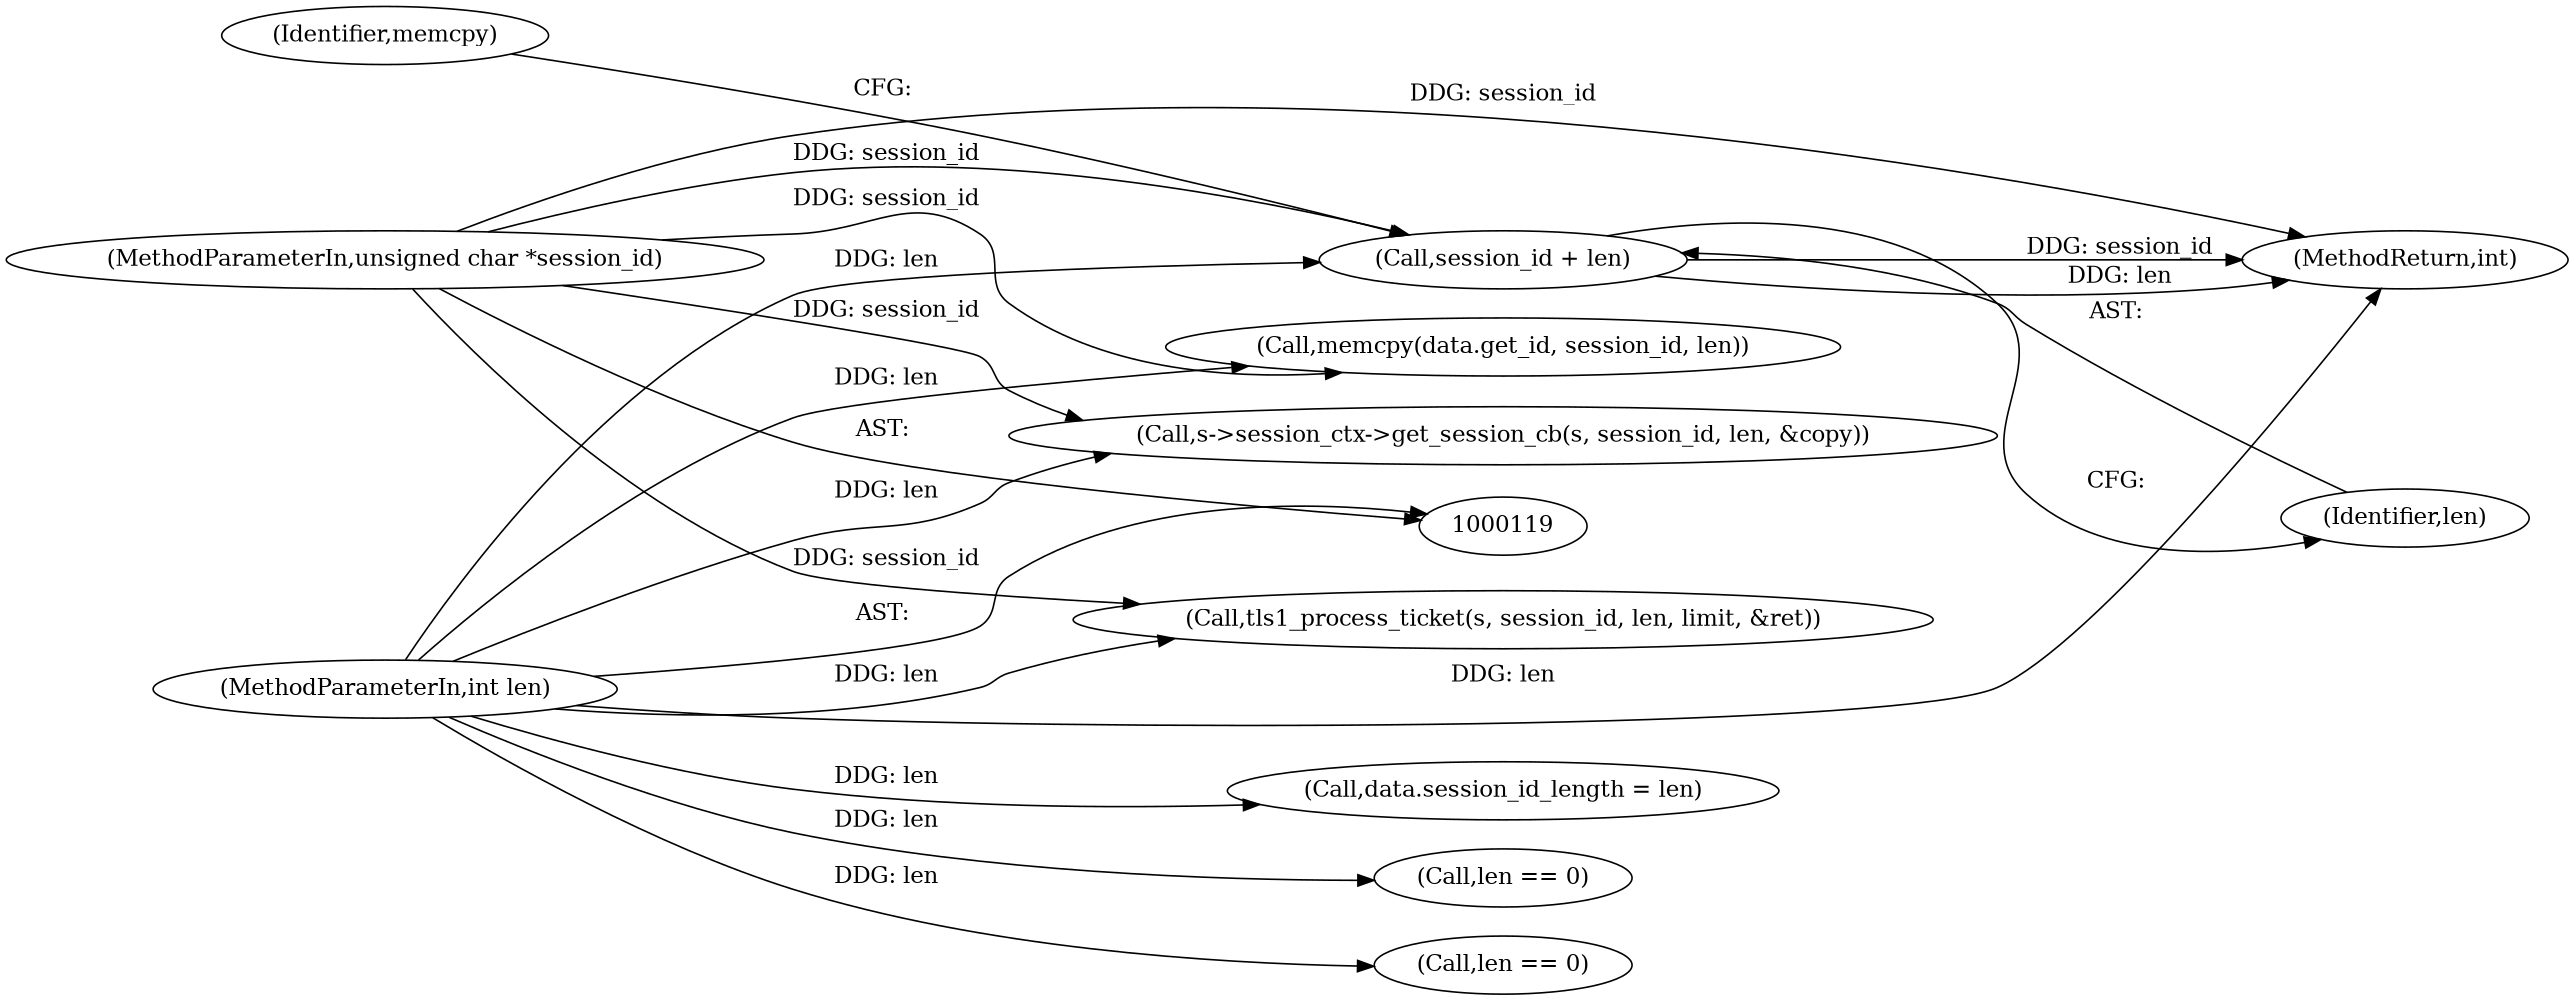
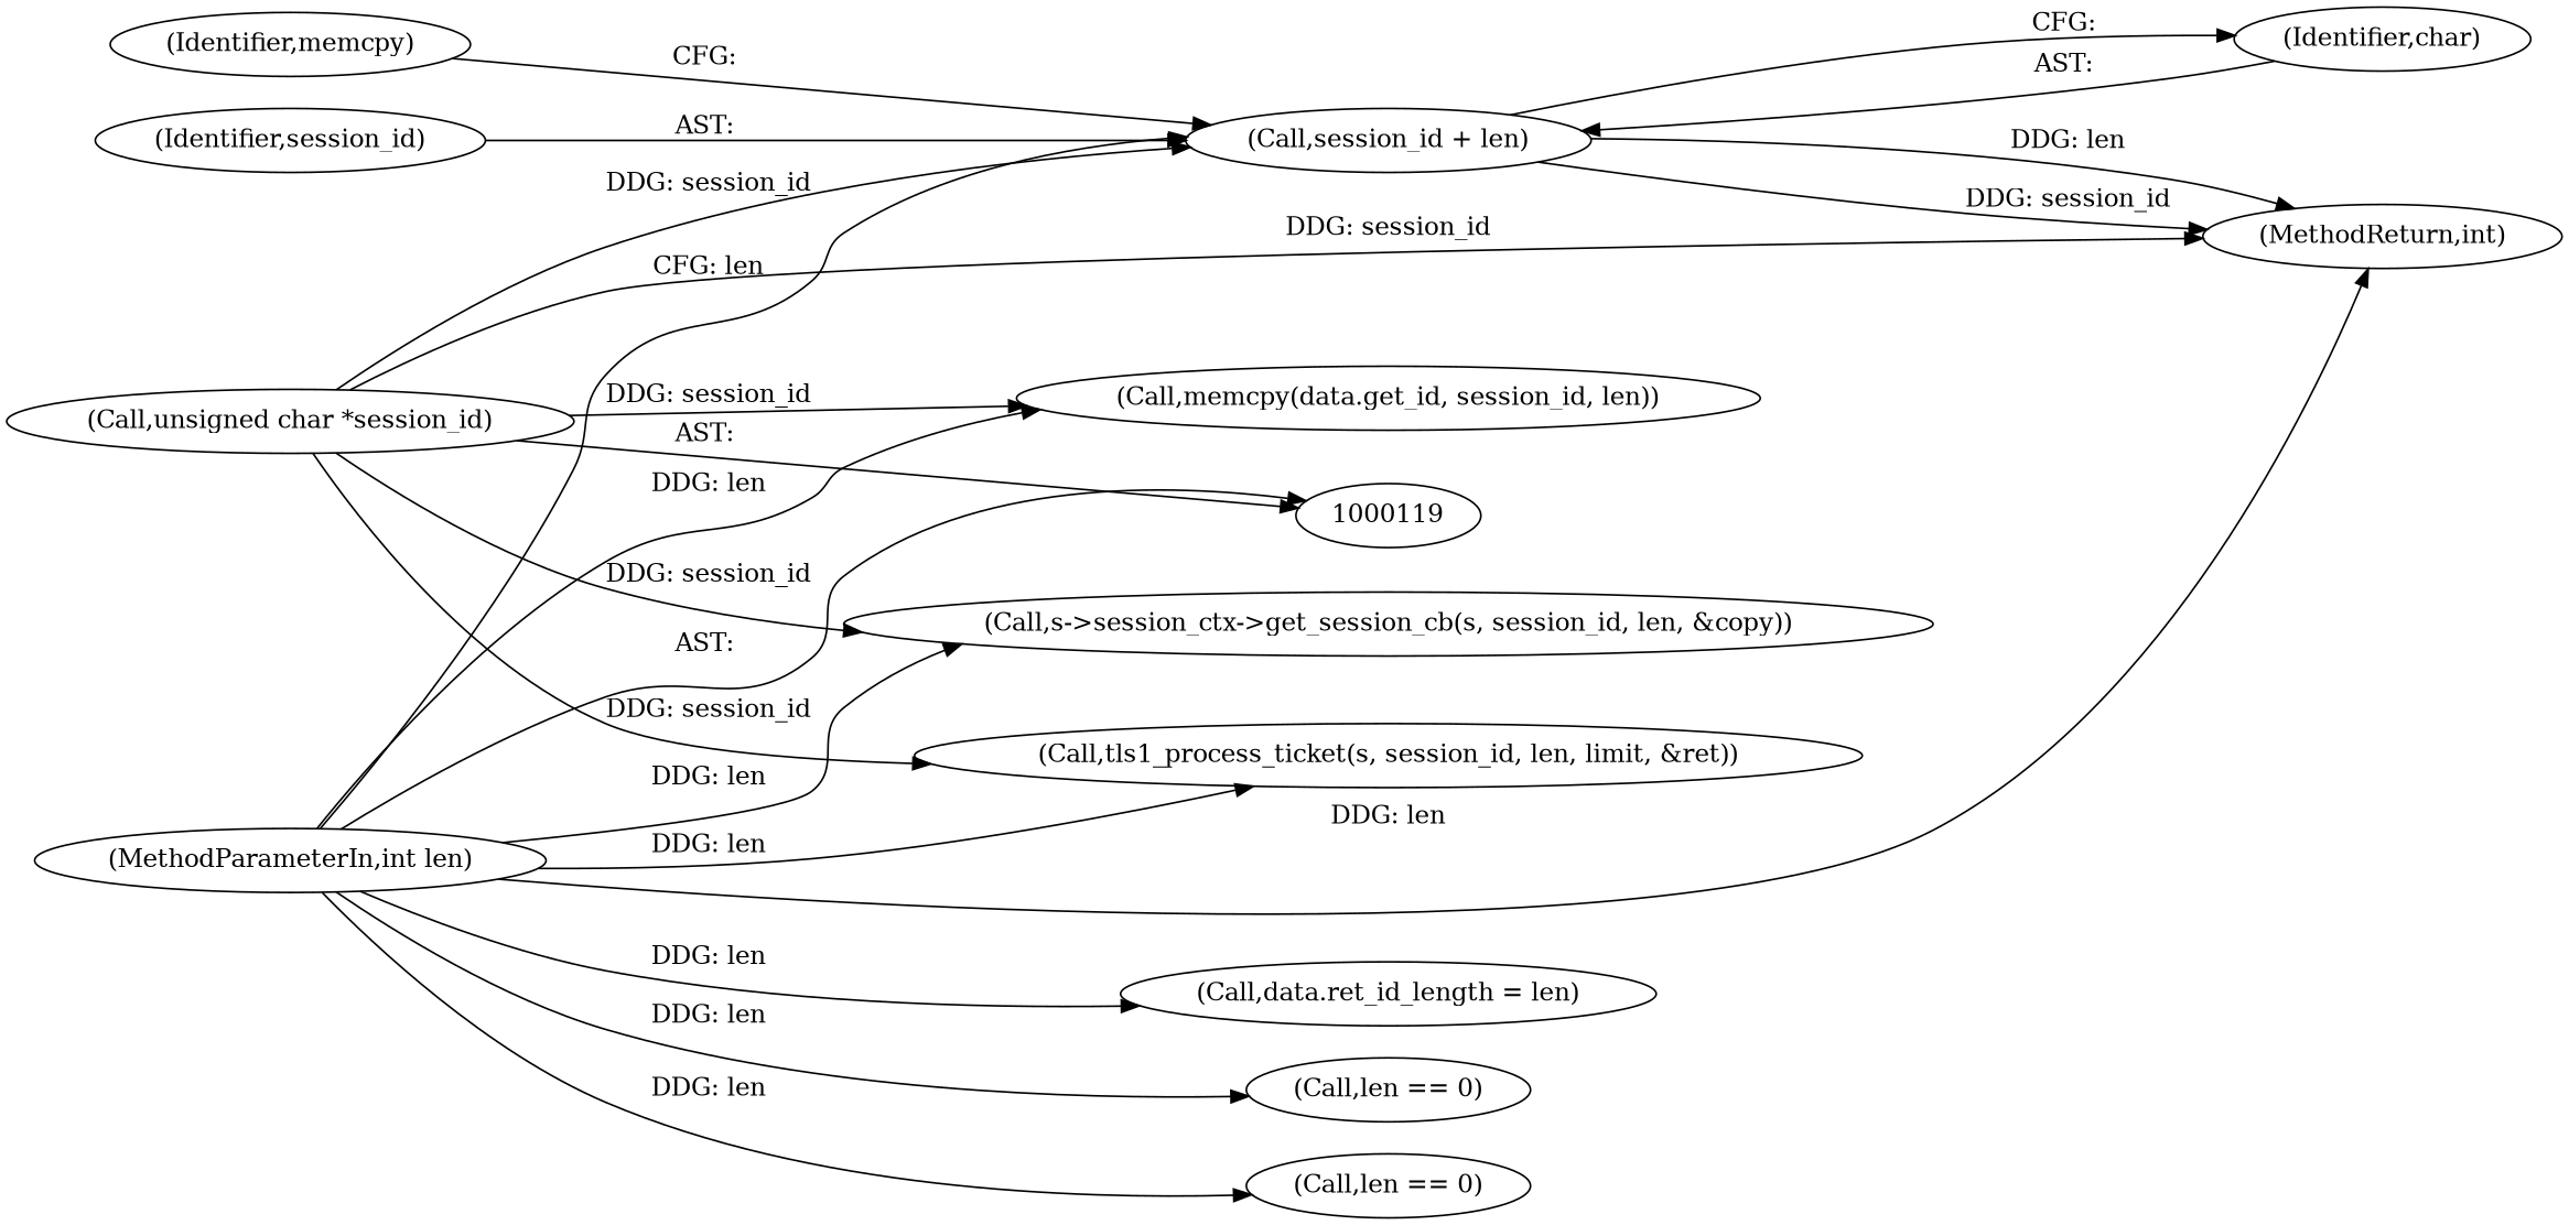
  digraph {
    rankdir=LR
    n1 [label="(Call,session_id + len)"]
-   n2 [label="(Identifier,len)"]
+   n2 [label="(Identifier,char)"]
    n3 [label="(MethodReturn,int)"]
-   n4 [label="(MethodParameterIn,unsigned char *session_id)"]
+   n4 [label="(Call,unsigned char *session_id)"]
    n5 [label="(Call,memcpy(data.get_id, session_id, len))"]
    n6 [label="(Call,s->session_ctx->get_session_cb(s, session_id, len, &copy))"]
    n7 [label="(Call,tls1_process_ticket(s, session_id, len, limit, &ret))"]
    1000119
    n9 [label="(MethodParameterIn,int len)"]
-   n10 [label="(Call,data.session_id_length = len)"]
+   n10 [label="(Call,data.ret_id_length = len)"]
    n11 [label="(Call,len == 0)"]
    n12 [label="(Call,len == 0)"]
    n13 [label="(Identifier,memcpy)"]
+   n14 [label="(Identifier,session_id)"]
    n1 -> n2 [label="CFG: "]
    n1 -> n3 [label="DDG: len"]
    n1 -> n3 [label="DDG: session_id"]
    n2 -> n1 [label="AST: "]
    n4 -> n1 [label="DDG: session_id"]
    n4 -> n3 [label="DDG: session_id"]
    n4 -> n5 [label="DDG: session_id"]
    n4 -> n6 [label="DDG: session_id"]
    n4 -> n7 [label="DDG: session_id"]
    n4 -> 1000119 [label="AST: "]
-   n9 -> n1 [label="DDG: len"]
+   n9 -> n1 [label="CFG: len"]
    n9 -> n3 [label="DDG: len"]
    n9 -> n5 [label="DDG: len"]
    n9 -> n6 [label="DDG: len"]
    n9 -> n7 [label="DDG: len"]
    n9 -> 1000119 [label="AST: "]
    n9 -> n10 [label="DDG: len"]
    n9 -> n11 [label="DDG: len"]
    n9 -> n12 [label="DDG: len"]
    n13 -> n1 [label="CFG: "]
+   n14 -> n1 [label="AST: "]
  }
